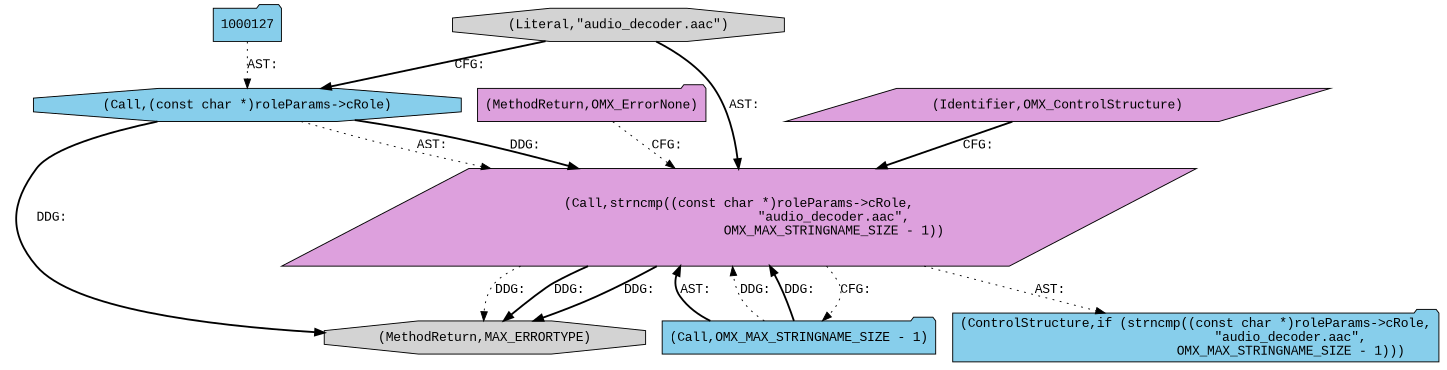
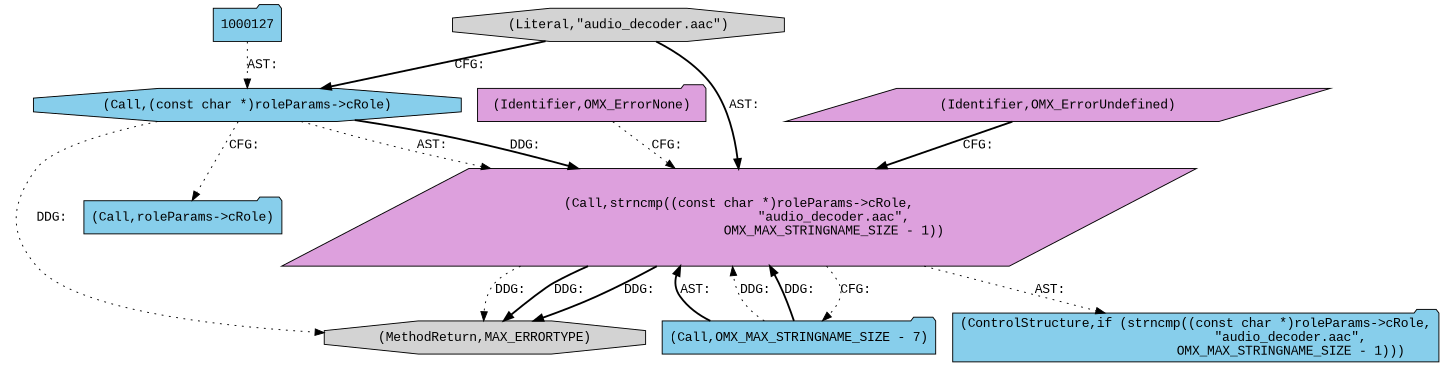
  digraph {
    fontname="Liberation Mono"
    node [fillcolor=skyblue fontname="Liberation Mono" shape=folder style=filled]
    edge [fontname="Liberation Mono" style=dotted]
    n1 [label="(Call,(const char *)roleParams->cRole)" shape=octagon]
    n2 [fillcolor=plum label="(Call,strncmp((const char *)roleParams->cRole,\n                         \"audio_decoder.aac\",\n                         OMX_MAX_STRINGNAME_SIZE - 1))" shape=parallelogram]
    n3 [fillcolor=lightgrey label="(MethodReturn,MAX_ERRORTYPE)" shape=octagon]
-   n5 [label="(Call,OMX_MAX_STRINGNAME_SIZE - 1)"]
+   n4 [label="(Call,roleParams->cRole)"]
+   n5 [label="(Call,OMX_MAX_STRINGNAME_SIZE - 7)"]
    n6 [label="(ControlStructure,if (strncmp((const char *)roleParams->cRole,\n                         \"audio_decoder.aac\",\n                         OMX_MAX_STRINGNAME_SIZE - 1)))"]
-   n7 [fillcolor=plum label="(MethodReturn,OMX_ErrorNone)"]
+   n7 [fillcolor=plum label="(Identifier,OMX_ErrorNone)"]
    n8 [fillcolor=lightgrey label="(Literal,\"audio_decoder.aac\")" shape=octagon]
-   n9 [fillcolor=plum label="(Identifier,OMX_ControlStructure)" shape=parallelogram]
+   n9 [fillcolor=plum label="(Identifier,OMX_ErrorUndefined)" shape=parallelogram]
    1000127
    n1 -> n2 [label="AST: "]
    n1 -> n2 [label="DDG: " style=bold]
-   n1 -> n3 [label="DDG: " style=bold]
+   n1 -> n3 [label="DDG: "]
+   n1 -> n4 [label="CFG: "]
    n2 -> n3 [label="DDG: " style=bold]
    n2 -> n3 [label="DDG: "]
    n2 -> n3 [label="DDG: " style=bold]
    n2 -> n5 [label="CFG: "]
    n2 -> n6 [label="AST: "]
    n5 -> n2 [label="AST: " style=bold]
    n5 -> n2 [label="DDG: "]
    n5 -> n2 [label="DDG: " style=bold]
    n7 -> n2 [label="CFG: "]
    n8 -> n1 [label="CFG: " style=bold]
    n8 -> n2 [label="AST: " style=bold]
    n9 -> n2 [label="CFG: " style=bold]
    1000127 -> n1 [label="AST: "]
  }
